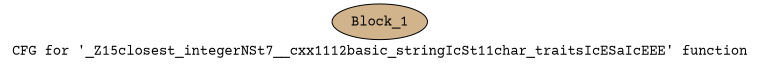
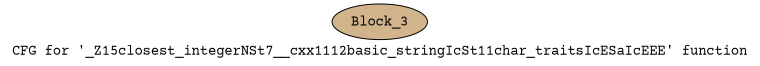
  digraph {
    label="CFG for '_Z15closest_integerNSt7__cxx1112basic_stringIcSt11char_traitsIcESaIcEEE' function"
    fontname="Courier Prime"
-   n1 [label=Block_1 style=filled fillcolor=tan fontname="Courier Prime"]
+   n1 [label=Block_3 style=filled fillcolor=tan fontname="Courier Prime"]
  }
